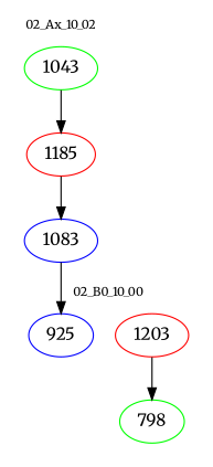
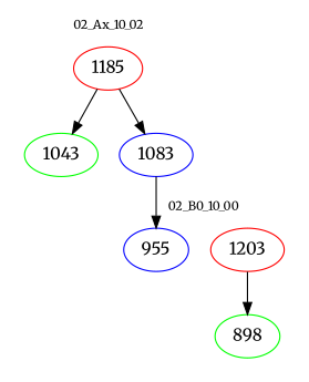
  digraph {
    fontname=Merriweather
    node [color=red fontname=Merriweather]
    edge [color=black fontname=Merriweather]
    n1 [label=1185]
    n2 [color=green label=1043]
    n3 [color=blue label=1083]
    n4 [label=1203]
-   n5 [color=green label=798]
-   n6 [color=blue label=925]
+   n5 [color=green label=898]
+   n6 [color=blue label=955]
    subgraph cluster_1 {
      color=white
      fontsize=10
      label="02_Ax_10_02"
      n1
      n2
      n3
    }
    subgraph cluster_2 {
      color=white
      fontsize=10
      label="02_B0_10_00"
      n4
      n5
      n6
    }
-   n2 -> n1
+   n1 -> n2
    n1 -> n3
    n3 -> n6
    n4 -> n5
  }
